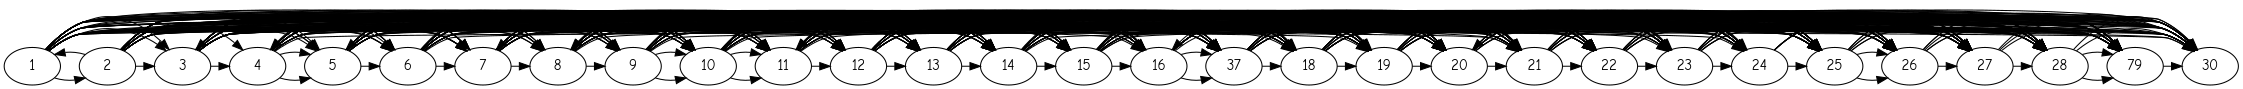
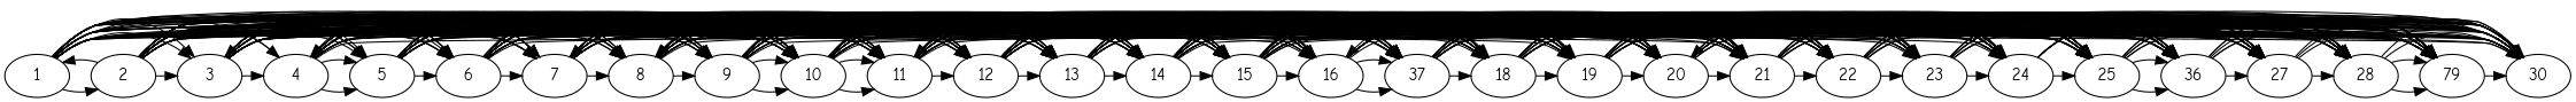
  digraph {
    fontname="Comic Neue"
    node [fontname="Comic Neue"]
    edge [constraint=false fontname="Comic Neue"]
    n1 [label=1]
    n2 [label=2]
    n3 [label=3]
    n4 [label=4]
    n5 [label=5]
    n6 [label=6]
    n7 [label=7]
    n8 [label=8]
    n9 [label=9]
    n10 [label=10]
    n11 [label=11]
    n12 [label=12]
    n13 [label=13]
    n14 [label=14]
    n15 [label=15]
    n16 [label=16]
    n17 [label=37]
    n18 [label=18]
    n19 [label=19]
    n20 [label=20]
    n21 [label=21]
    n22 [label=22]
    n23 [label=23]
    n24 [label=24]
    n25 [label=25]
-   n26 [label=26]
+   n26 [label=36]
    n27 [label=27]
    n28 [label=28]
    n29 [label=79]
    n30 [label=30]
    n1 -> n2
    n1 -> n3
    n1 -> n3
+   n1 -> n4
    n1 -> n5
    n1 -> n6
    n1 -> n6
    n1 -> n7
    n1 -> n7
    n1 -> n8
    n1 -> n8
    n1 -> n9
    n1 -> n10
    n1 -> n10
    n1 -> n11
    n1 -> n11
    n1 -> n12
    n1 -> n12
    n1 -> n13
    n1 -> n13
    n1 -> n14
    n1 -> n14
    n1 -> n15
    n1 -> n15
    n1 -> n16
    n1 -> n16
    n1 -> n17
    n1 -> n18
    n1 -> n19
    n1 -> n19
    n1 -> n20
    n1 -> n20
    n1 -> n21
    n1 -> n22
    n1 -> n23
    n1 -> n24
    n1 -> n25
    n1 -> n26
    n1 -> n26
    n1 -> n27
    n1 -> n28
    n1 -> n28
    n1 -> n29
    n1 -> n29
    n1 -> n30
    n1 -> n30
    n2 -> n1
    n2 -> n3
    n2 -> n4
    n2 -> n5
    n2 -> n5
    n2 -> n6
    n2 -> n6
    n2 -> n7
    n2 -> n7
    n2 -> n8
    n2 -> n9
    n2 -> n9
    n2 -> n10
    n2 -> n10
+   n2 -> n11
    n2 -> n12
    n2 -> n12
    n2 -> n13
    n2 -> n14
    n2 -> n14
    n2 -> n15
    n2 -> n16
    n2 -> n17
    n2 -> n17
    n2 -> n18
    n2 -> n18
    n2 -> n19
    n2 -> n20
    n2 -> n21
    n2 -> n22
    n2 -> n22
    n2 -> n23
    n2 -> n24
    n2 -> n24
    n2 -> n25
    n2 -> n26
    n2 -> n27
    n2 -> n28
    n2 -> n29
    n2 -> n30
    n3 -> n4
    n3 -> n5
    n3 -> n6
    n3 -> n6
    n3 -> n7
    n3 -> n8
    n3 -> n8
    n3 -> n9
    n3 -> n10
    n3 -> n10
    n3 -> n12
    n3 -> n13
    n3 -> n13
    n3 -> n14
    n3 -> n14
    n3 -> n15
    n3 -> n15
    n3 -> n16
    n3 -> n16
    n3 -> n17
    n3 -> n18
    n3 -> n19
    n3 -> n19
    n3 -> n20
    n3 -> n20
    n3 -> n21
    n3 -> n21
    n3 -> n22
    n3 -> n22
    n3 -> n23
    n3 -> n23
    n3 -> n24
    n3 -> n25
    n3 -> n26
    n3 -> n26
    n3 -> n27
    n3 -> n28
    n3 -> n28
    n3 -> n29
    n3 -> n29
    n3 -> n30
    n4 -> n5
    n4 -> n5
    n4 -> n6
    n4 -> n7
    n4 -> n7
    n4 -> n8
    n4 -> n9
    n4 -> n10
    n4 -> n11
    n4 -> n11
    n4 -> n12
    n4 -> n13
    n4 -> n14
    n4 -> n15
    n4 -> n16
    n4 -> n17
    n4 -> n18
    n4 -> n19
    n4 -> n19
    n4 -> n20
    n4 -> n20
    n4 -> n21
    n4 -> n22
    n4 -> n23
    n4 -> n24
    n4 -> n25
    n4 -> n26
    n4 -> n27
    n4 -> n27
    n4 -> n28
    n4 -> n29
    n4 -> n29
    n4 -> n30
    n4 -> n30
    n5 -> n6
    n5 -> n7
    n5 -> n7
    n5 -> n8
    n5 -> n9
    n5 -> n9
    n5 -> n10
    n5 -> n11
    n5 -> n12
    n5 -> n13
    n5 -> n14
    n5 -> n14
    n5 -> n15
    n5 -> n16
    n5 -> n17
    n5 -> n17
    n5 -> n18
    n5 -> n18
    n5 -> n19
    n5 -> n19
    n5 -> n20
    n5 -> n20
    n5 -> n21
    n5 -> n22
    n5 -> n23
    n5 -> n24
    n5 -> n25
    n5 -> n26
    n5 -> n27
    n5 -> n28
    n5 -> n29
    n5 -> n30
    n5 -> n30
    n6 -> n7
    n6 -> n8
    n6 -> n9
    n6 -> n10
    n6 -> n11
    n6 -> n11
    n6 -> n12
    n6 -> n13
    n6 -> n13
    n6 -> n14
    n6 -> n15
    n6 -> n15
    n6 -> n16
    n6 -> n16
    n6 -> n17
    n6 -> n18
    n6 -> n19
    n6 -> n19
    n6 -> n19
    n6 -> n20
    n6 -> n20
    n6 -> n21
    n6 -> n21
    n6 -> n22
    n6 -> n23
    n6 -> n24
    n6 -> n25
    n6 -> n26
    n6 -> n27
    n6 -> n27
    n6 -> n28
    n6 -> n29
    n6 -> n29
    n6 -> n30
    n7 -> n3
    n7 -> n8
    n7 -> n9
    n7 -> n10
    n7 -> n10
    n7 -> n11
    n7 -> n12
    n7 -> n13
    n7 -> n14
    n7 -> n15
    n7 -> n16
    n7 -> n17
    n7 -> n18
    n7 -> n18
    n7 -> n19
    n7 -> n20
    n7 -> n21
    n7 -> n21
    n7 -> n22
    n7 -> n22
    n7 -> n23
    n7 -> n23
    n7 -> n24
    n7 -> n25
    n7 -> n25
    n7 -> n26
    n7 -> n27
    n7 -> n28
    n7 -> n29
    n7 -> n29
    n7 -> n30
    n7 -> n30
    n8 -> n9
    n8 -> n10
    n8 -> n10
    n8 -> n11
    n8 -> n12
    n8 -> n12
    n8 -> n13
    n8 -> n14
    n8 -> n15
    n8 -> n16
    n8 -> n16
    n8 -> n17
    n8 -> n18
    n8 -> n19
    n8 -> n20
    n8 -> n21
    n8 -> n21
    n8 -> n22
    n8 -> n23
    n8 -> n24
    n8 -> n24
    n8 -> n25
    n8 -> n25
    n8 -> n26
    n8 -> n27
    n8 -> n28
    n8 -> n29
    n8 -> n29
    n8 -> n30
    n8 -> n30
    n9 -> n4
    n9 -> n10
    n9 -> n10
    n9 -> n11
    n9 -> n11
    n9 -> n12
    n9 -> n13
    n9 -> n14
    n9 -> n15
    n9 -> n16
    n9 -> n17
    n9 -> n17
    n9 -> n18
    n9 -> n19
    n9 -> n20
    n9 -> n20
    n9 -> n21
    n9 -> n21
    n9 -> n21
    n9 -> n22
    n9 -> n23
    n9 -> n24
    n9 -> n26
    n9 -> n27
    n9 -> n27
    n9 -> n28
    n9 -> n28
    n9 -> n29
    n9 -> n30
    n9 -> n30
    n10 -> n11
    n10 -> n11
    n10 -> n12
    n10 -> n12
    n10 -> n13
    n10 -> n13
    n10 -> n14
    n10 -> n14
    n10 -> n15
    n10 -> n15
    n10 -> n16
    n10 -> n17
    n10 -> n17
    n10 -> n18
    n10 -> n19
    n10 -> n20
    n10 -> n20
    n10 -> n21
    n10 -> n21
    n10 -> n22
    n10 -> n22
    n10 -> n23
    n10 -> n24
    n10 -> n24
    n10 -> n24
    n10 -> n25
    n10 -> n26
    n10 -> n26
    n10 -> n27
    n10 -> n28
    n10 -> n29
    n10 -> n29
    n10 -> n30
    n11 -> n12
    n11 -> n13
    n11 -> n14
    n11 -> n14
    n11 -> n15
    n11 -> n16
    n11 -> n17
    n11 -> n18
    n11 -> n18
    n11 -> n19
    n11 -> n20
    n11 -> n21
    n11 -> n21
    n11 -> n22
    n11 -> n23
    n11 -> n24
    n11 -> n25
    n11 -> n25
    n11 -> n26
    n11 -> n26
    n11 -> n27
    n11 -> n27
    n11 -> n28
    n11 -> n28
    n11 -> n29
    n11 -> n30
    n12 -> n13
    n12 -> n14
    n12 -> n15
    n12 -> n15
    n12 -> n17
    n12 -> n17
    n12 -> n18
    n12 -> n19
    n12 -> n19
    n12 -> n20
    n12 -> n21
    n12 -> n21
    n12 -> n22
    n12 -> n22
    n12 -> n23
    n12 -> n24
    n12 -> n25
    n12 -> n25
    n12 -> n26
    n12 -> n27
    n12 -> n28
    n12 -> n28
    n12 -> n29
    n12 -> n29
    n12 -> n30
    n13 -> n14
    n13 -> n15
    n13 -> n16
    n13 -> n17
    n13 -> n17
    n13 -> n18
    n13 -> n18
    n13 -> n19
    n13 -> n20
    n13 -> n21
    n13 -> n22
    n13 -> n23
    n13 -> n24
    n13 -> n24
    n13 -> n25
    n13 -> n25
    n13 -> n26
    n13 -> n27
    n13 -> n27
    n13 -> n28
    n13 -> n29
    n13 -> n29
    n13 -> n30
    n14 -> n15
    n14 -> n16
    n14 -> n17
    n14 -> n17
    n14 -> n18
    n14 -> n18
    n14 -> n19
    n14 -> n19
    n14 -> n20
    n14 -> n21
    n14 -> n22
    n14 -> n23
    n14 -> n24
    n14 -> n24
    n14 -> n25
    n14 -> n25
    n14 -> n26
    n14 -> n27
    n14 -> n27
    n14 -> n28
    n14 -> n28
    n14 -> n29
    n14 -> n30
    n14 -> n30
    n14 -> n30
    n15 -> n16
    n15 -> n17
    n15 -> n18
    n15 -> n18
    n15 -> n18
    n15 -> n19
    n15 -> n19
    n15 -> n20
    n15 -> n20
    n15 -> n21
    n15 -> n21
    n15 -> n22
    n15 -> n22
    n15 -> n23
    n15 -> n23
    n15 -> n23
    n15 -> n24
    n15 -> n25
    n15 -> n26
    n15 -> n26
    n15 -> n27
    n15 -> n28
    n15 -> n29
    n15 -> n30
    n15 -> n30
    n16 -> n8
    n16 -> n17
    n16 -> n17
    n16 -> n18
    n16 -> n19
    n16 -> n20
    n16 -> n21
    n16 -> n22
    n16 -> n23
    n16 -> n24
    n16 -> n25
    n16 -> n26
    n16 -> n27
    n16 -> n28
    n16 -> n29
    n16 -> n30
    n17 -> n7
    n17 -> n18
    n17 -> n19
    n17 -> n19
    n17 -> n20
    n17 -> n21
    n17 -> n21
    n17 -> n22
    n17 -> n23
    n17 -> n23
    n17 -> n24
    n17 -> n25
    n17 -> n25
    n17 -> n26
    n17 -> n26
    n17 -> n27
    n17 -> n28
    n17 -> n29
    n17 -> n30
    n17 -> n30
    n18 -> n16
    n18 -> n19
    n18 -> n20
    n18 -> n20
    n18 -> n21
    n18 -> n23
    n18 -> n24
    n18 -> n25
    n18 -> n25
    n18 -> n26
    n18 -> n26
    n18 -> n27
    n18 -> n27
    n18 -> n28
    n18 -> n28
    n18 -> n29
    n18 -> n29
    n18 -> n30
    n18 -> n30
    n19 -> n20
    n19 -> n21
    n19 -> n21
    n19 -> n22
    n19 -> n23
    n19 -> n23
    n19 -> n24
    n19 -> n25
    n19 -> n25
    n19 -> n26
    n19 -> n26
    n19 -> n27
    n19 -> n28
    n19 -> n28
    n19 -> n29
    n19 -> n29
    n19 -> n30
    n20 -> n21
    n20 -> n22
    n20 -> n22
    n20 -> n23
    n20 -> n24
    n20 -> n24
    n20 -> n25
    n20 -> n26
    n20 -> n27
    n20 -> n28
    n20 -> n29
    n20 -> n30
    n21 -> n11
    n21 -> n22
    n21 -> n23
    n21 -> n24
    n21 -> n25
    n21 -> n25
    n21 -> n26
    n21 -> n27
    n21 -> n27
    n21 -> n28
    n21 -> n29
    n21 -> n30
    n21 -> n30
    n22 -> n23
    n22 -> n24
    n22 -> n25
    n22 -> n26
    n22 -> n26
    n22 -> n27
    n22 -> n28
    n22 -> n28
    n22 -> n29
    n22 -> n29
    n22 -> n30
    n23 -> n24
    n23 -> n25
    n23 -> n25
    n23 -> n26
    n23 -> n27
    n23 -> n27
    n23 -> n28
    n23 -> n29
    n23 -> n30
    n23 -> n30
    n24 -> n11
    n24 -> n25
    n24 -> n26
    n24 -> n27
    n24 -> n28
    n24 -> n29
    n24 -> n30
    n25 -> n26
    n25 -> n26
    n25 -> n27
    n25 -> n27
    n25 -> n28
    n25 -> n28
    n25 -> n29
    n25 -> n30
    n26 -> n8
    n26 -> n27
    n26 -> n28
    n26 -> n28
    n26 -> n29
    n26 -> n29
    n26 -> n30
-   n27 -> n5
    n27 -> n28
    n27 -> n29
    n27 -> n29
    n27 -> n30
    n28 -> n29
    n28 -> n29
    n28 -> n30
    n28 -> n30
    n29 -> n20
    n29 -> n30
    n30 -> n4
  }
